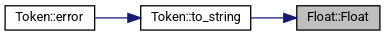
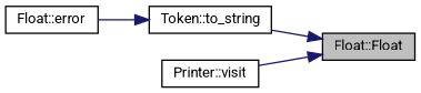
  digraph {
    fontname=Roboto
    rankdir=RL
    node [color=black fillcolor=white fontname=Roboto fontsize=10 shape=record style=filled]
    edge [color=midnightblue dir=back fontname=Roboto fontsize=10 labelfontname=Helvetica labelfontsize=10 style=solid]
    n1 [fillcolor=grey75 fontcolor=black height=0.2 label="Float::Float" width=0.4]
    n2 [height=0.2 label="Token::to_string" width=0.4]
-   n4 [height=0.2 label="Token::error" width=0.4]
+   n3 [height=0.2 label="Printer::visit" width=0.4]
+   n4 [height=0.2 label="Float::error" width=0.4]
    n1 -> n2
+   n1 -> n3
    n2 -> n4
  }
